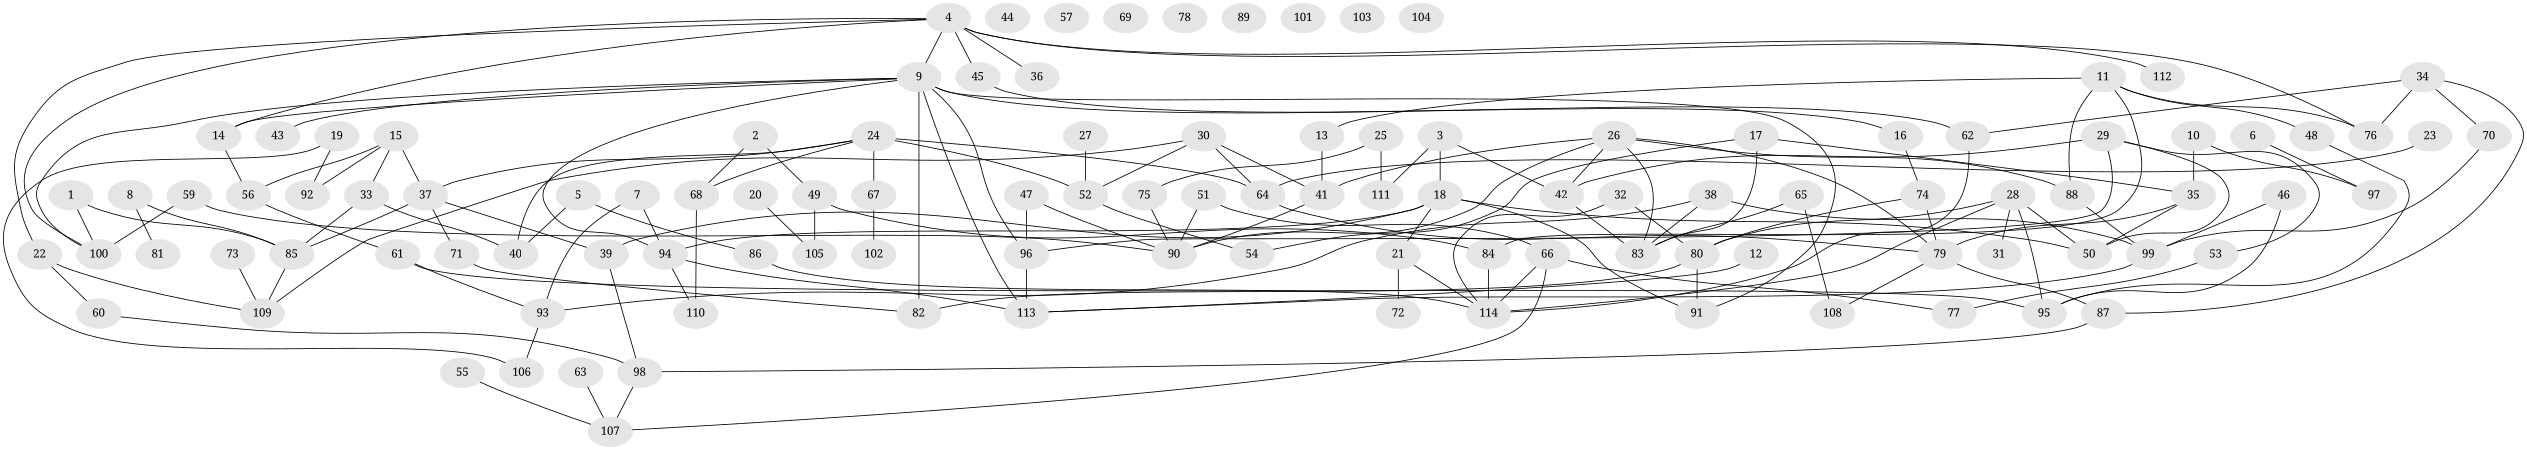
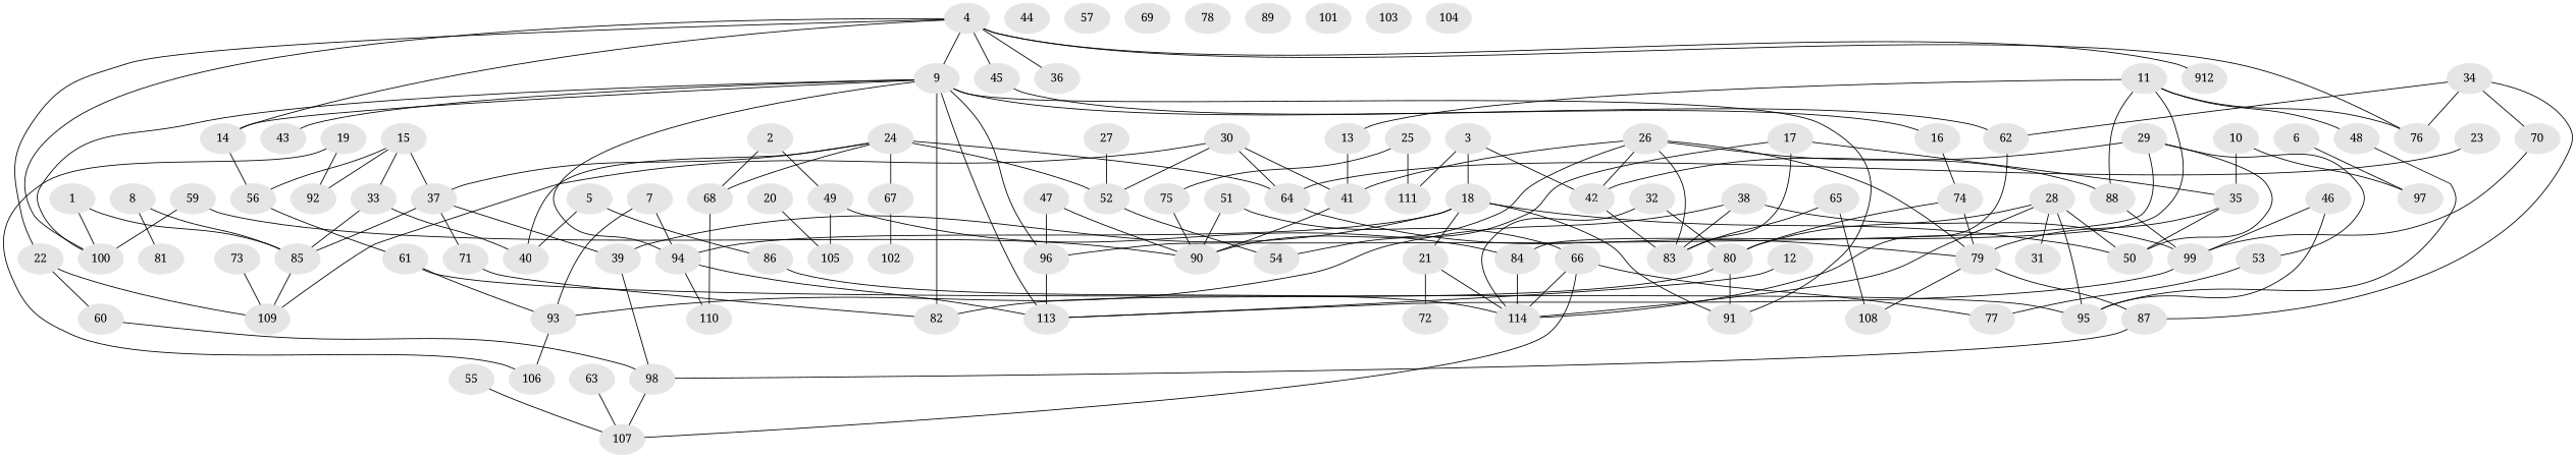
  graph {
    fontname="Noto Serif"
    node [color=gray90 fontname="Noto Serif" style=filled]
    edge [fontname="Noto Serif"]
    1
    85
    100
    109
    2
    49
    68
    84
    105
    110
    3
    18
    42
    111
    94
    91
    21
    39
    50
    83
    4
    9
    14
    22
    36
    45
    76
-   112
+   112 [label=912]
    16
    43
    82
    96
    113
    56
    60
    62
    5
    40
    86
    114
    6
    97
    7
    93
    106
    8
    81
    74
    10
    35
    79
    11
    13
    48
    88
    41
    95
    99
    12
    90
    61
    15
    33
    37
    92
    71
    80
    17
    54
    72
    98
    19
    20
    23
    64
    24
    52
    67
    102
    25
    75
    26
    87
    108
    27
    28
    31
    29
    53
    77
    30
    32
    34
    70
    38
    107
    44
    46
    47
    51
    66
    55
    57
    59
    63
    65
    69
    73
    78
    89
    101
    103
    104
    1 -- 85
    1 -- 100
    85 -- 109
    2 -- 49
    2 -- 68
    49 -- 84
    49 -- 105
    68 -- 110
    84 -- 114
    3 -- 18
    3 -- 42
    3 -- 111
    18 -- 94
    18 -- 91
    18 -- 21
    18 -- 39
    18 -- 50
    42 -- 83
    94 -- 110
    94 -- 113
    21 -- 114
    21 -- 72
    39 -- 98
    4 -- 100
    4 -- 9
    4 -- 14
    4 -- 22
    4 -- 36
    4 -- 45
    4 -- 76
    4 -- 112
    9 -- 100
    9 -- 94
    9 -- 91
    9 -- 14
    9 -- 16
    9 -- 43
    9 -- 82
    9 -- 96
    9 -- 113
    14 -- 56
    22 -- 109
    22 -- 60
    45 -- 62
    16 -- 74
    96 -- 113
    56 -- 61
    60 -- 98
    62 -- 114
    5 -- 40
    5 -- 86
    86 -- 114
    6 -- 97
    7 -- 94
    7 -- 93
    93 -- 106
    8 -- 85
    8 -- 81
    74 -- 79
    74 -- 80
    10 -- 97
    10 -- 35
    35 -- 50
    35 -- 79
    79 -- 87
    79 -- 108
    11 -- 84
    11 -- 76
    11 -- 13
    11 -- 48
    11 -- 88
    13 -- 41
    48 -- 95
    88 -- 99
    41 -- 90
    99 -- 113
    12 -- 113
    61 -- 93
    61 -- 95
    15 -- 56
    15 -- 33
    15 -- 37
    15 -- 92
    33 -- 85
    33 -- 40
    37 -- 85
    37 -- 39
    37 -- 71
    71 -- 82
    80 -- 91
    80 -- 82
    17 -- 83
    17 -- 35
    17 -- 54
    98 -- 107
    19 -- 106
    19 -- 92
    20 -- 105
    23 -- 64
    64 -- 79
    24 -- 68
    24 -- 40
    24 -- 37
    24 -- 64
    24 -- 52
    24 -- 67
    52 -- 54
    67 -- 102
    25 -- 111
    25 -- 75
    75 -- 90
    26 -- 42
    26 -- 83
    26 -- 79
    26 -- 88
    26 -- 41
    26 -- 90
    87 -- 98
    27 -- 52
    28 -- 50
    28 -- 114
    28 -- 95
    28 -- 80
    28 -- 31
    29 -- 42
    29 -- 50
    29 -- 96
    29 -- 53
    53 -- 77
    30 -- 109
    30 -- 41
    30 -- 64
    30 -- 52
    32 -- 114
    32 -- 80
    34 -- 76
    34 -- 62
    34 -- 87
    34 -- 70
    70 -- 99
    38 -- 83
    38 -- 93
    38 -- 99
    46 -- 95
    46 -- 99
    47 -- 96
    47 -- 90
    51 -- 90
    51 -- 66
    66 -- 114
    66 -- 77
    66 -- 107
    55 -- 107
    59 -- 100
    59 -- 90
    63 -- 107
    65 -- 83
    65 -- 108
    73 -- 109
  }
